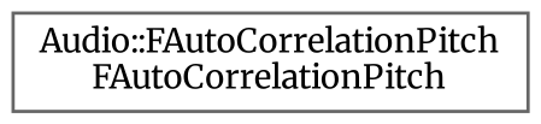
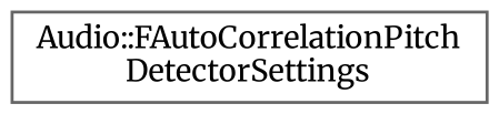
  digraph {
    rankdir=LR
    fontname=Merriweather
-   n1 [color=grey40 fillcolor=white fontname=Merriweather fontsize=10 height=0.2 label="Audio::FAutoCorrelationPitch\lFAutoCorrelationPitch" shape=box style=filled width=0.4]
+   n1 [color=grey40 fillcolor=white fontname=Merriweather fontsize=10 height=0.2 label="Audio::FAutoCorrelationPitch\lDetectorSettings" shape=box style=filled width=0.4]
  }
